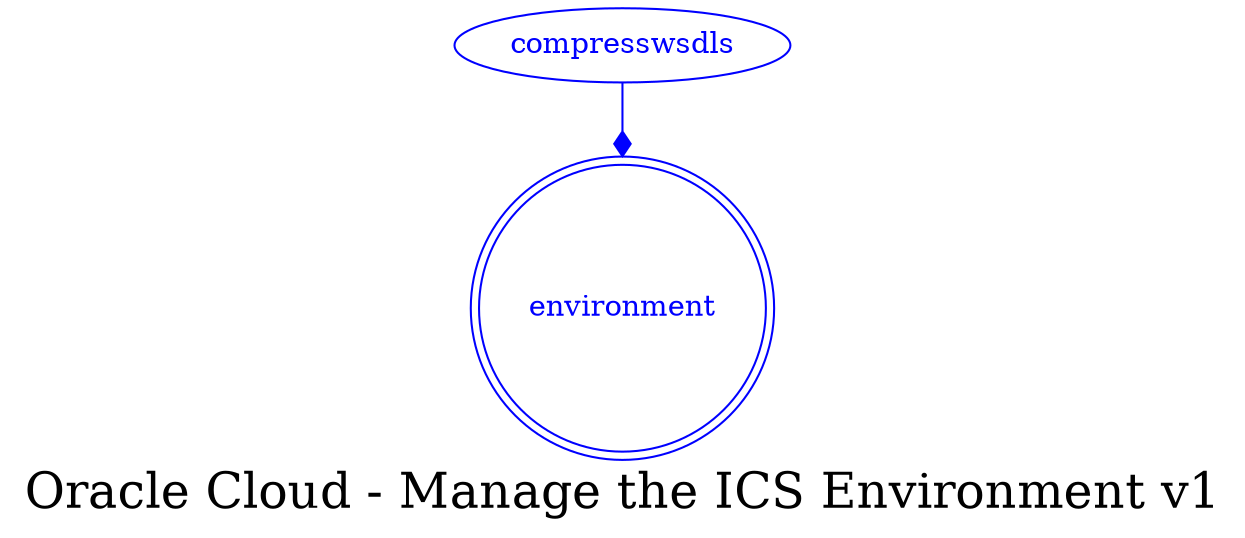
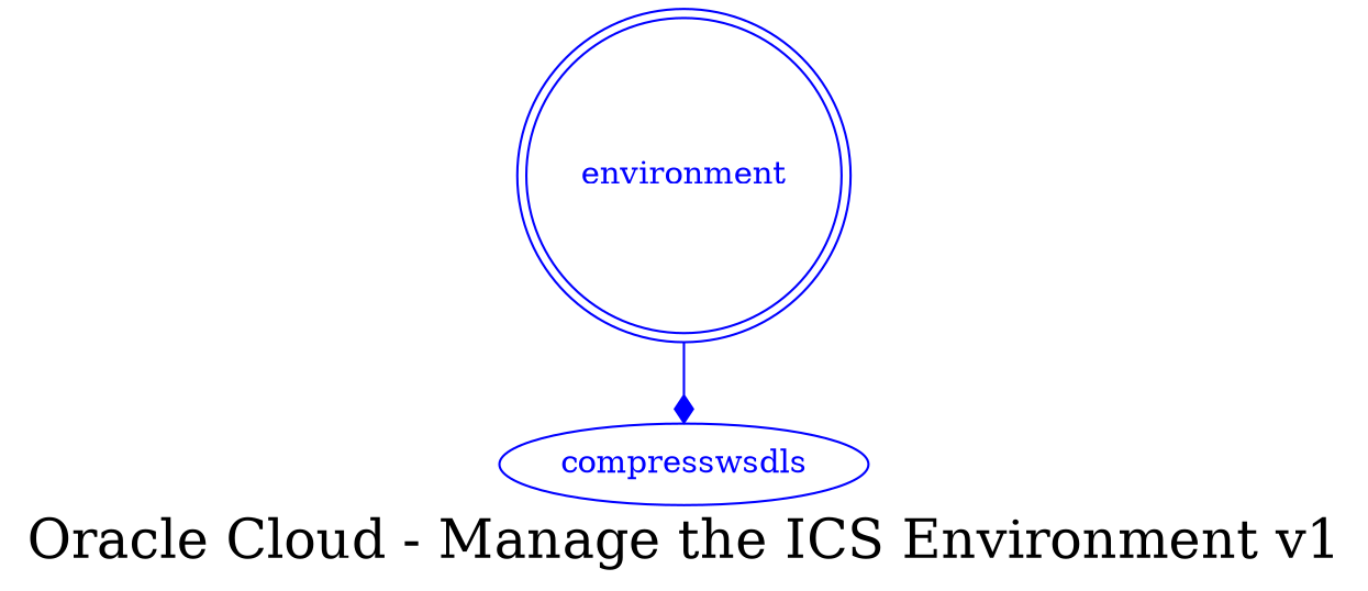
  digraph {
    fontsize=24
    label="Oracle Cloud - Manage the ICS Environment v1"
    splines=true
    node [color=blue fontcolor=blue]
    environment [shape=doublecircle]
    compresswsdls [shape=ellipse]
-   compresswsdls -> environment [arrowhead=diamond arrowtail=none color=blue fontcolor=blue]
+   environment -> compresswsdls [arrowhead=diamond arrowtail=none color=blue fontcolor=blue]
  }
